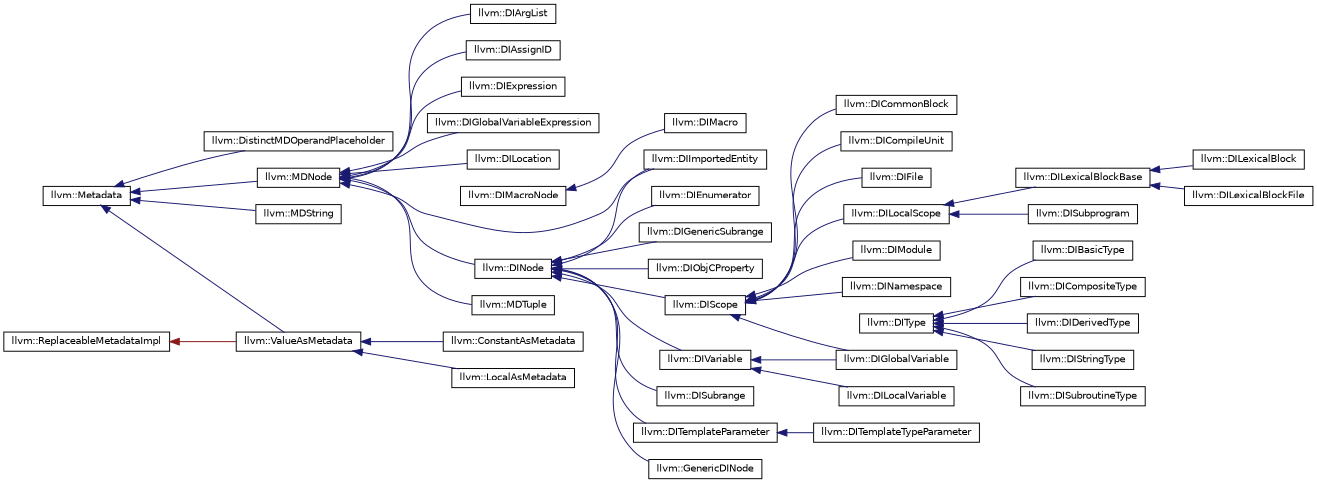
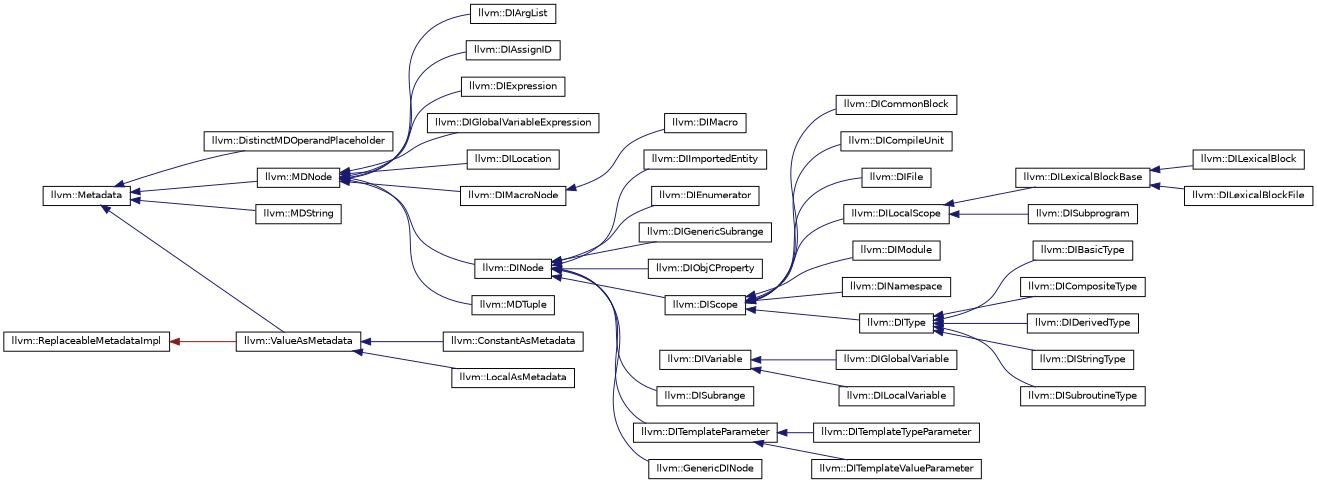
  digraph {
    rankdir=LR
    node [color=black fontname=Helvetica fontsize=10 shape=record]
    edge [color=midnightblue dir=back fontname=Helvetica fontsize=10 labelfontname=Helvetica labelfontsize=10 style=solid]
    n1 [height=0.2 label="llvm::Metadata" width=0.4]
    n2 [height=0.2 label="llvm::DistinctMDOperandPlaceholder" width=0.4]
    n3 [height=0.2 label="llvm::MDNode" width=0.4]
    n4 [height=0.2 label="llvm::MDString" width=0.4]
    n5 [height=0.2 label="llvm::ValueAsMetadata" width=0.4]
    n6 [height=0.2 label="llvm::DIArgList" width=0.4]
    n7 [height=0.2 label="llvm::DIAssignID" width=0.4]
    n8 [height=0.2 label="llvm::DIExpression" width=0.4]
    n9 [height=0.2 label="llvm::DIGlobalVariableExpression" width=0.4]
    n10 [height=0.2 label="llvm::DILocation" width=0.4]
    n11 [height=0.2 label="llvm::DIMacroNode" width=0.4]
    n12 [height=0.2 label="llvm::DINode" width=0.4]
    n13 [height=0.2 label="llvm::MDTuple" width=0.4]
    n14 [height=0.2 label="llvm::ConstantAsMetadata" width=0.4]
    n15 [height=0.2 label="llvm::LocalAsMetadata" width=0.4]
    n16 [height=0.2 label="llvm::DIMacro" width=0.4]
    n17 [height=0.2 label="llvm::DIEnumerator" width=0.4]
    n18 [height=0.2 label="llvm::DIGenericSubrange" width=0.4]
    n19 [height=0.2 label="llvm::DIImportedEntity" width=0.4]
    n20 [height=0.2 label="llvm::DIObjCProperty" width=0.4]
    n21 [height=0.2 label="llvm::DIScope" width=0.4]
    n22 [height=0.2 label="llvm::DISubrange" width=0.4]
    n23 [height=0.2 label="llvm::DITemplateParameter" width=0.4]
    n24 [height=0.2 label="llvm::DIVariable" width=0.4]
    n25 [height=0.2 label="llvm::GenericDINode" width=0.4]
    n26 [height=0.2 label="llvm::DICommonBlock" width=0.4]
    n27 [height=0.2 label="llvm::DICompileUnit" width=0.4]
    n28 [height=0.2 label="llvm::DIFile" width=0.4]
    n29 [height=0.2 label="llvm::DILocalScope" width=0.4]
    n30 [height=0.2 label="llvm::DIModule" width=0.4]
    n31 [height=0.2 label="llvm::DINamespace" width=0.4]
    n32 [height=0.2 label="llvm::DIType" width=0.4]
    n33 [height=0.2 label="llvm::DITemplateTypeParameter" width=0.4]
+   n34 [height=0.2 label="llvm::DITemplateValueParameter" width=0.4]
    n35 [height=0.2 label="llvm::DIGlobalVariable" width=0.4]
    n36 [height=0.2 label="llvm::DILocalVariable" width=0.4]
    n37 [height=0.2 label="llvm::DILexicalBlockBase" width=0.4]
    n38 [height=0.2 label="llvm::DISubprogram" width=0.4]
    n39 [height=0.2 label="llvm::DIBasicType" width=0.4]
    n40 [height=0.2 label="llvm::DICompositeType" width=0.4]
    n41 [height=0.2 label="llvm::DIDerivedType" width=0.4]
    n42 [height=0.2 label="llvm::DIStringType" width=0.4]
    n43 [height=0.2 label="llvm::DISubroutineType" width=0.4]
    n44 [height=0.2 label="llvm::DILexicalBlock" width=0.4]
    n45 [height=0.2 label="llvm::DILexicalBlockFile" width=0.4]
    n46 [height=0.2 label="llvm::ReplaceableMetadataImpl" width=0.4]
    n1 -> n2
    n1 -> n3
    n1 -> n4
    n1 -> n5
    n3 -> n6
    n3 -> n7
    n3 -> n8
    n3 -> n9
    n3 -> n10
-   n3 -> n19
+   n3 -> n11
    n3 -> n12
    n3 -> n13
    n5 -> n14
    n5 -> n15
    n11 -> n16
    n12 -> n17
    n12 -> n18
    n12 -> n19
    n12 -> n20
    n12 -> n21
    n12 -> n22
    n12 -> n23
-   n12 -> n24
    n12 -> n25
    n21 -> n26
    n21 -> n27
    n21 -> n28
    n21 -> n29
    n21 -> n30
    n21 -> n31
-   n21 -> n35
+   n21 -> n32
    n23 -> n33
+   n23 -> n34
    n24 -> n35
    n24 -> n36
    n29 -> n37
    n29 -> n38
    n32 -> n39
    n32 -> n40
    n32 -> n41
    n32 -> n42
    n32 -> n43
    n37 -> n44
    n37 -> n45
    n46 -> n5 [color=firebrick4]
  }
